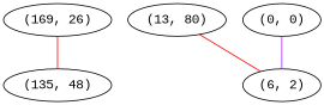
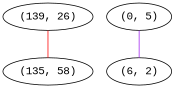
  graph {
    fontname="Liberation Mono"
    node [fontname="Liberation Mono"]
    edge [color=red fontname="Liberation Mono" weight=1]
-   "(169, 26)"
-   "(135, 58)" [label="(135, 48)"]
+   "(169, 26)" [label="(139, 26)"]
+   "(135, 58)"
    n3 [label="(6, 2)"]
-   "(13, 80)"
-   "(0, 0)"
+   "(0, 0)" [label="(0, 5)"]
    "(169, 26)" -- "(135, 58)"
-   "(13, 80)" -- n3
    "(0, 0)" -- n3 [color=purple weight=4]
  }
